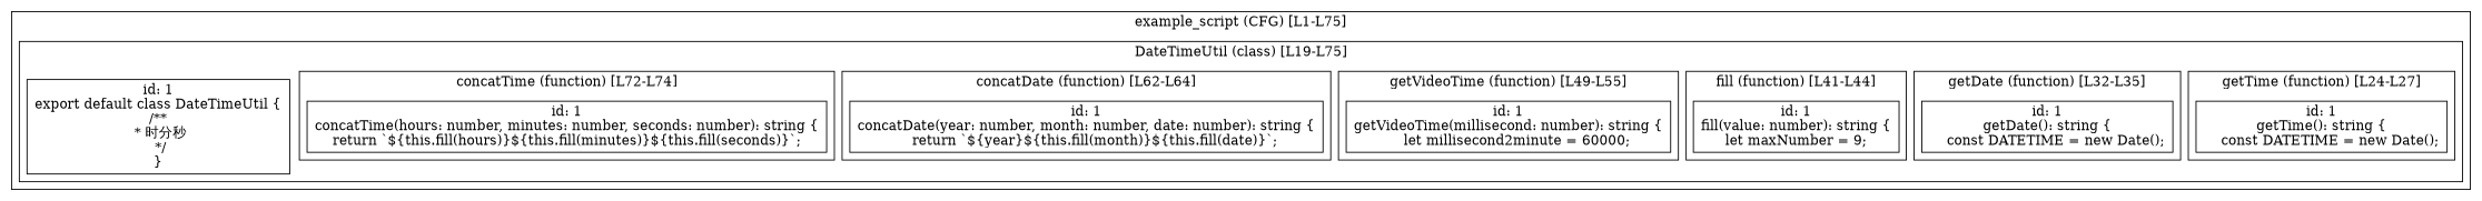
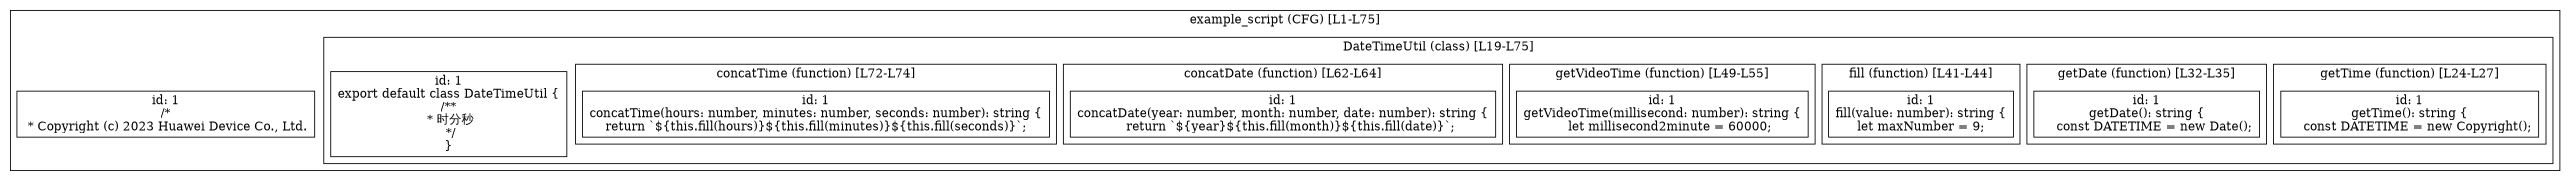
  digraph {
    node [shape=box]
-   n1 [label="id: 1\ngetTime(): string {\n    const DATETIME = new Date();"]
+   n1 [label="id: 1\ngetTime(): string {\n    const DATETIME = new Copyright();"]
    n2 [label="id: 1\ngetDate(): string {\n    const DATETIME = new Date();"]
    n3 [label="id: 1\nfill(value: number): string {\nlet maxNumber = 9;"]
    n4 [label="id: 1\ngetVideoTime(millisecond: number): string {\n    let millisecond2minute = 60000;"]
    n5 [label="id: 1\nconcatDate(year: number, month: number, date: number): string {\n    return `${year}${this.fill(month)}${this.fill(date)}`;"]
    n6 [label="id: 1\nconcatTime(hours: number, minutes: number, seconds: number): string {\nreturn `${this.fill(hours)}${this.fill(minutes)}${this.fill(seconds)}`;"]
    n7 [label="id: 1\nexport default class DateTimeUtil {\n/**\n * 时分秒\n */\n}"]
+   n8 [label="id: 1\n/*\n * Copyright (c) 2023 Huawei Device Co., Ltd."]
    subgraph cluster_1 {
      label="example_script (CFG) [L1-L75]"
+     n8
      subgraph cluster_2 {
        label="DateTimeUtil (class) [L19-L75]"
        n7
        subgraph cluster_3 {
          label="getTime (function) [L24-L27]"
          n1
        }
        subgraph cluster_4 {
          label="getDate (function) [L32-L35]"
          n2
        }
        subgraph cluster_5 {
          label="fill (function) [L41-L44]"
          n3
        }
        subgraph cluster_6 {
          label="getVideoTime (function) [L49-L55]"
          n4
        }
        subgraph cluster_7 {
          label="concatDate (function) [L62-L64]"
          n5
        }
        subgraph cluster_8 {
          label="concatTime (function) [L72-L74]"
          n6
        }
      }
    }
  }
